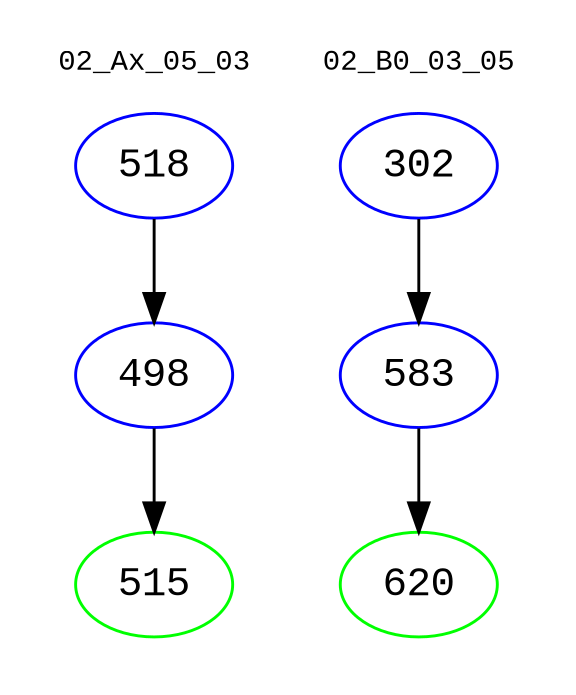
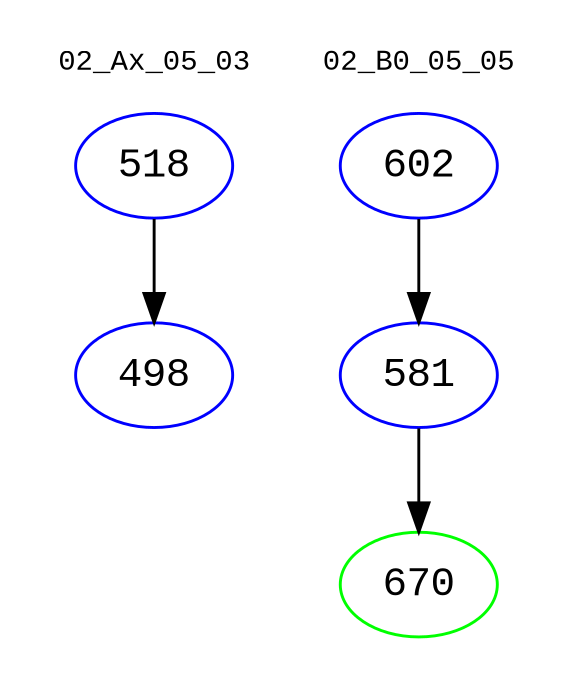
  digraph {
    fontname="Liberation Mono"
    node [color=blue fontname="Liberation Mono"]
    edge [color=black fontname="Liberation Mono"]
    n1 [label=518]
    n2 [label=498]
-   n3 [color=green label=515]
-   n4 [label=302]
-   n5 [label=583]
-   n6 [color=green label=620]
+   n4 [label=602]
+   n5 [label=581]
+   n6 [color=green label=670]
    subgraph cluster_1 {
      color=white
      fontsize=10
      label="02_Ax_05_03"
      n1
      n2
-     n3
    }
    subgraph cluster_2 {
      color=white
      fontsize=10
-     label="02_B0_03_05"
+     label="02_B0_05_05"
      n4
      n5
      n6
    }
    n1 -> n2
-   n2 -> n3
    n4 -> n5
    n5 -> n6
  }
